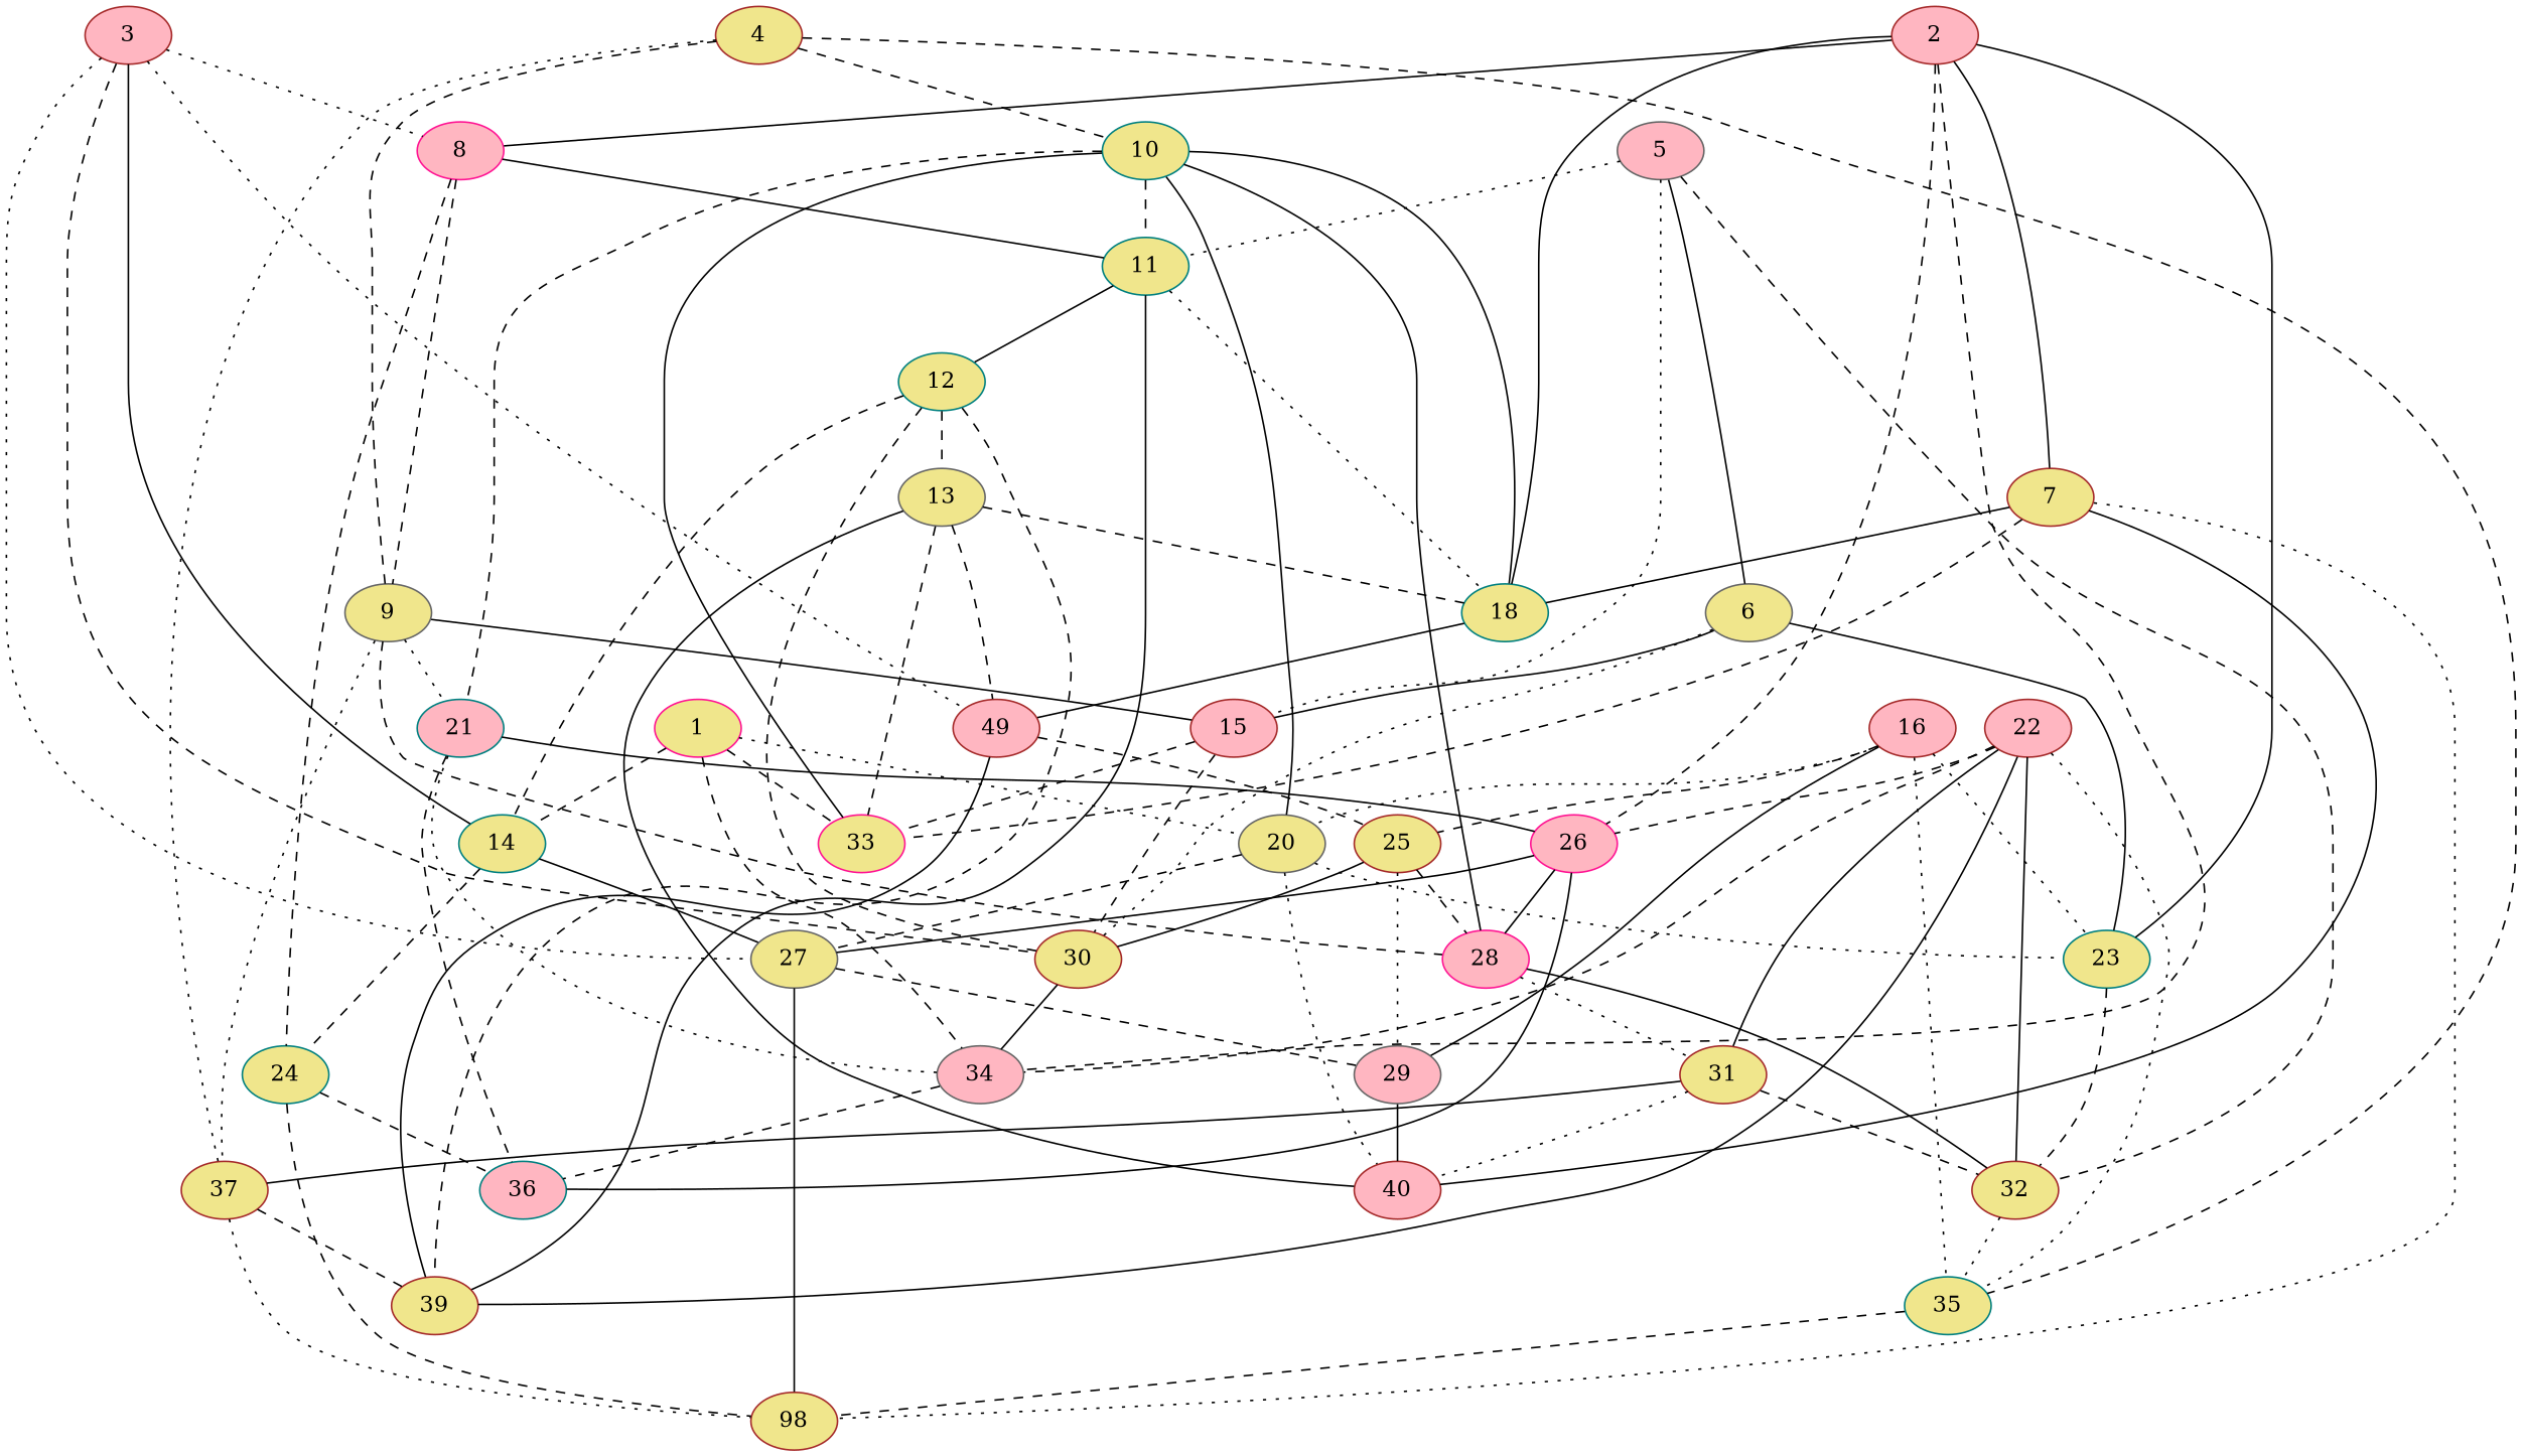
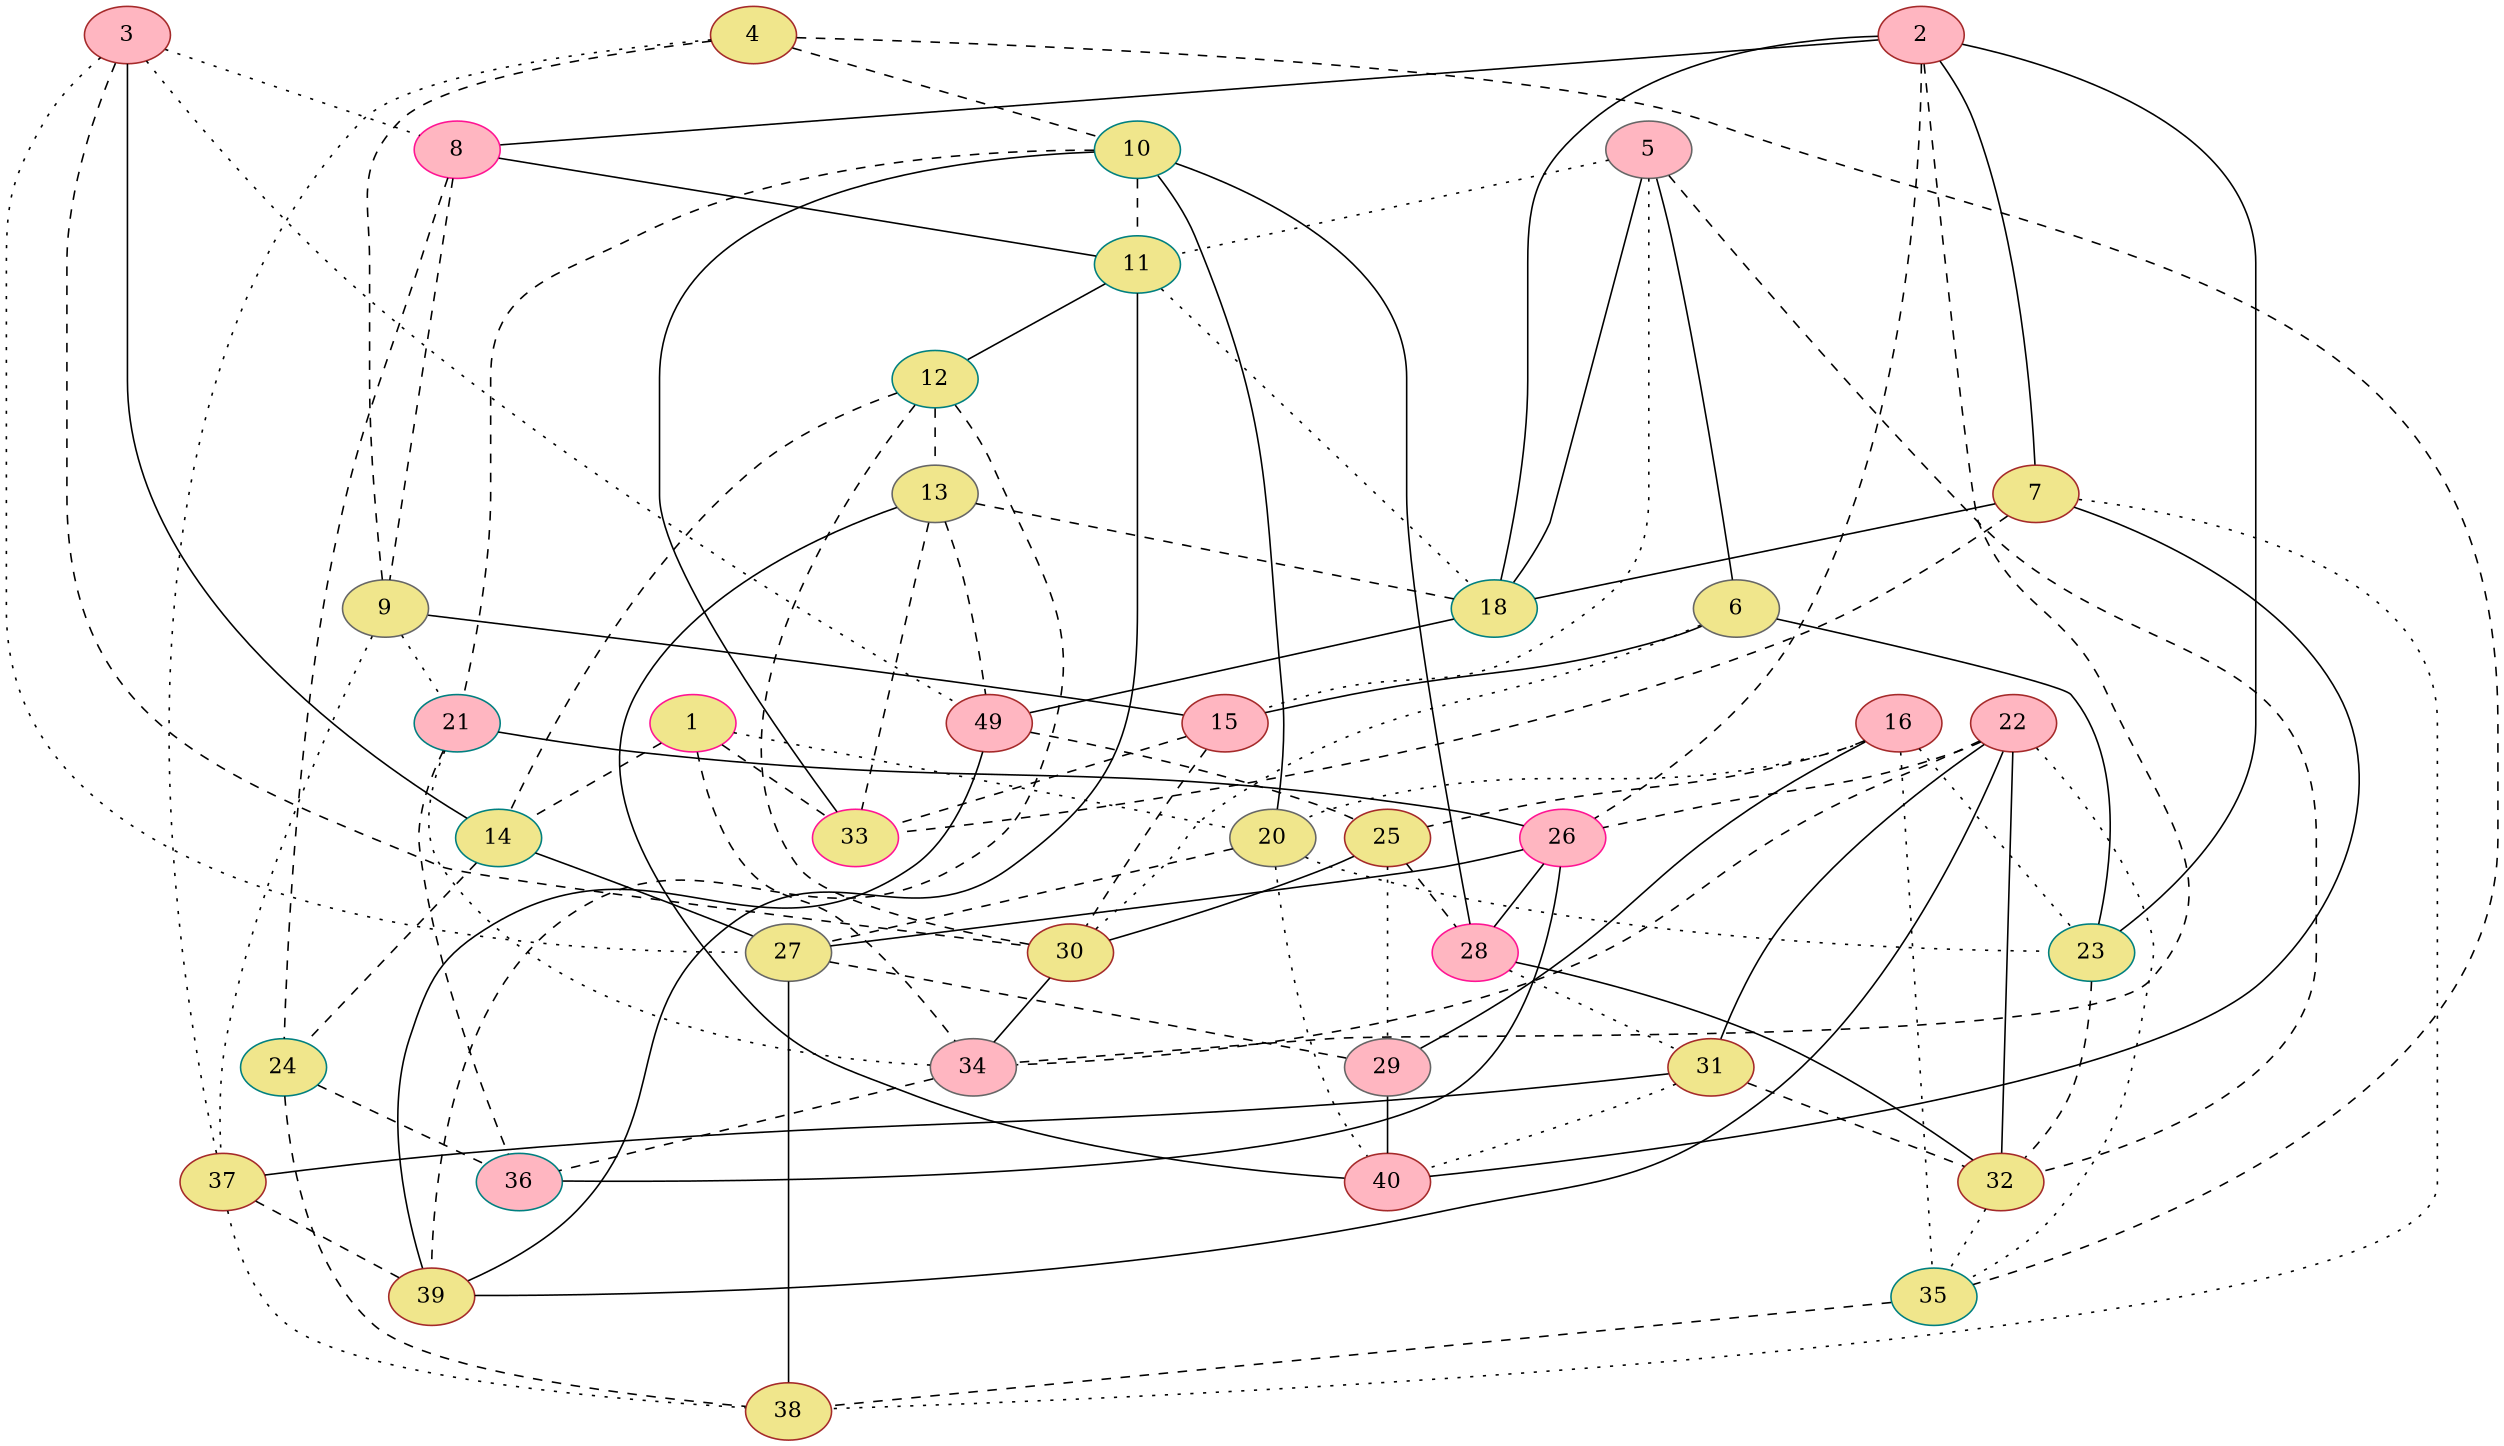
  graph {
    node [color=brown fillcolor=khaki style=filled]
    edge [style=dashed weight=1.0]
    1 [color=deeppink]
    14 [color=teal]
    20 [color=gray40]
    33 [color=deeppink]
    34 [color=gray40 fillcolor=lightpink]
    27 [color=gray40]
    24 [color=teal]
    23 [color=teal]
    40 [fillcolor=lightpink]
    36 [color=teal fillcolor=lightpink]
    2 [fillcolor=lightpink]
    7
    8 [color=deeppink fillcolor=lightpink]
    18 [color=teal]
    26 [color=deeppink fillcolor=lightpink]
-   38 [label=98]
+   38
    9 [color=gray40]
    11 [color=teal]
    n19 [fillcolor=lightpink label=49]
    32
    28 [color=deeppink fillcolor=lightpink]
    3 [fillcolor=lightpink]
    30
    39
    25
    29 [color=gray40 fillcolor=lightpink]
    4
    10 [color=teal]
    35 [color=teal]
    37
    15 [fillcolor=lightpink]
    21 [color=teal fillcolor=lightpink]
    5 [color=gray40 fillcolor=lightpink]
    6 [color=gray40]
    12 [color=teal]
    31
    13 [color=gray40]
    16 [fillcolor=lightpink]
    22 [fillcolor=lightpink]
    1 -- 14
    1 -- 20 [style=dotted]
    1 -- 33
    1 -- 34
    14 -- 27 [style=solid]
    14 -- 24
    20 -- 27
    20 -- 23 [style=dotted]
    20 -- 40 [style=dotted]
    34 -- 36
    27 -- 38 [style=solid]
    27 -- 29
    24 -- 36 [weight=2.0]
    24 -- 38
    23 -- 32
    2 -- 34
    2 -- 23 [style=solid]
    2 -- 7 [style=solid]
    2 -- 8 [style=solid]
    2 -- 18 [style=solid]
    2 -- 26
    7 -- 33 [weight=2.0]
    7 -- 40 [style=solid]
    7 -- 18 [style=solid]
    7 -- 38 [style=dotted]
    8 -- 24 [weight=2.0]
    8 -- 9
    8 -- 11 [style=solid]
    18 -- n19 [style=solid]
    26 -- 27 [style=solid]
    26 -- 36 [style=solid]
    26 -- 28 [style=solid]
-   9 -- 28
    9 -- 37 [style=dotted]
    9 -- 15 [style=solid]
    9 -- 21 [style=dotted]
    11 -- 18 [style=dotted]
    11 -- 39 [style=solid]
    11 -- 12 [style=solid]
    n19 -- 39 [style=solid]
    n19 -- 25 [weight=2.0]
    32 -- 35 [style=dotted]
    28 -- 32 [style=solid]
    28 -- 31 [style=dotted]
    3 -- 14 [style=solid weight=2.0]
    3 -- 27 [style=dotted]
    3 -- 8 [style=dotted]
    3 -- n19 [style=dotted]
    3 -- 30
    30 -- 34 [style=solid]
    25 -- 28
    25 -- 30 [style=solid]
    25 -- 29 [style=dotted]
    29 -- 40 [style=solid]
    4 -- 9
    4 -- 10
    4 -- 35
    4 -- 37 [style=dotted]
    10 -- 20 [style=solid]
    10 -- 33 [style=solid]
    10 -- 11
    10 -- 28 [style=solid]
    10 -- 21
    35 -- 38
    37 -- 38 [style=dotted]
    37 -- 39
    15 -- 33
    15 -- 30
    21 -- 34 [style=dotted]
    21 -- 36 [weight=2.0]
    21 -- 26 [style=solid]
-   10 -- 18 [style=solid]
+   5 -- 18 [style=solid]
    5 -- 11 [style=dotted]
    5 -- 32
    5 -- 15 [style=dotted]
    5 -- 6 [style=solid]
    6 -- 23 [style=solid weight=2.0]
    6 -- 30 [style=dotted]
    6 -- 15 [style=solid weight=2.0]
    12 -- 14
    12 -- 30
    12 -- 39
    12 -- 13 [weight=2.0]
    31 -- 40 [style=dotted]
    31 -- 32
    31 -- 37 [style=solid weight=2.0]
    13 -- 33
    13 -- 40 [style=solid]
    13 -- 18
    13 -- n19
    16 -- 20 [style=dotted]
    16 -- 23 [style=dotted]
    16 -- 25
    16 -- 29 [style=solid]
    16 -- 35 [style=dotted weight=2.0]
    22 -- 34
    22 -- 26
    22 -- 32 [style=solid]
    22 -- 39 [style=solid]
    22 -- 35 [style=dotted]
    22 -- 31 [style=solid]
  }
